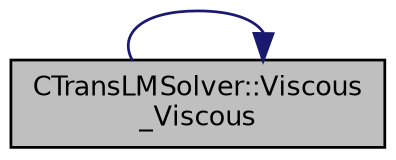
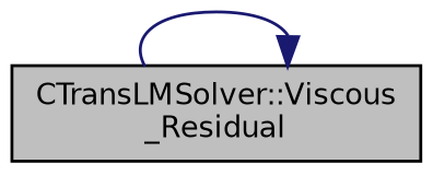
  digraph {
    rankdir=RL
-   n1 [color=black fillcolor=grey75 fontcolor=black fontname=Helvetica fontsize=10 height=0.2 label="CTransLMSolver::Viscous\l_Viscous" shape=record style=filled width=0.4]
+   n1 [color=black fillcolor=grey75 fontcolor=black fontname=Helvetica fontsize=10 height=0.2 label="CTransLMSolver::Viscous\l_Residual" shape=record style=filled width=0.4]
    n1 -> n1 [color=midnightblue dir=back fontname=Helvetica fontsize=10 labelfontname=Helvetica labelfontsize=10 style=solid]
  }
